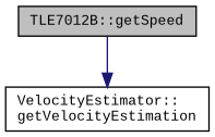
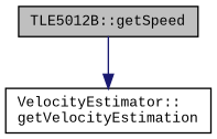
  digraph {
    rankdir=TB
    fontname="Liberation Mono"
    node [color=black fontname="Liberation Mono" fontsize=10 shape=record style=filled]
-   n1 [fillcolor=grey75 fontcolor=black height=0.2 label="TLE7012B::getSpeed" width=0.4]
+   n1 [fillcolor=grey75 fontcolor=black height=0.2 label="TLE5012B::getSpeed" width=0.4]
    n2 [fillcolor=white height=0.2 label="VelocityEstimator::\lgetVelocityEstimation" width=0.4]
    n1 -> n2 [color=midnightblue fontname="Liberation Mono" fontsize=10 labelfontname=Helvetica labelfontsize=10 style=solid]
  }
